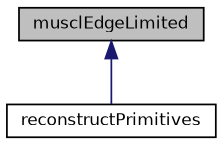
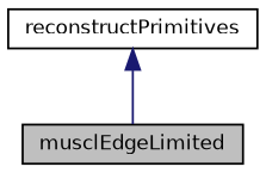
  digraph {
    rankdir=TB
    node [color=black fontname=Helvetica fontsize=10 shape=record style=filled]
    n1 [fillcolor=grey75 fontcolor=black height=0.2 label=musclEdgeLimited width=0.4]
    n2 [fillcolor=white height=0.2 label=reconstructPrimitives width=0.4]
-   n1 -> n2 [color=midnightblue dir=back fontname=Helvetica fontsize=10 labelfontname=Helvetica labelfontsize=10 style=solid]
+   n2 -> n1 [color=midnightblue dir=back fontname=Helvetica fontsize=10 labelfontname=Helvetica labelfontsize=10 style=solid]
  }
